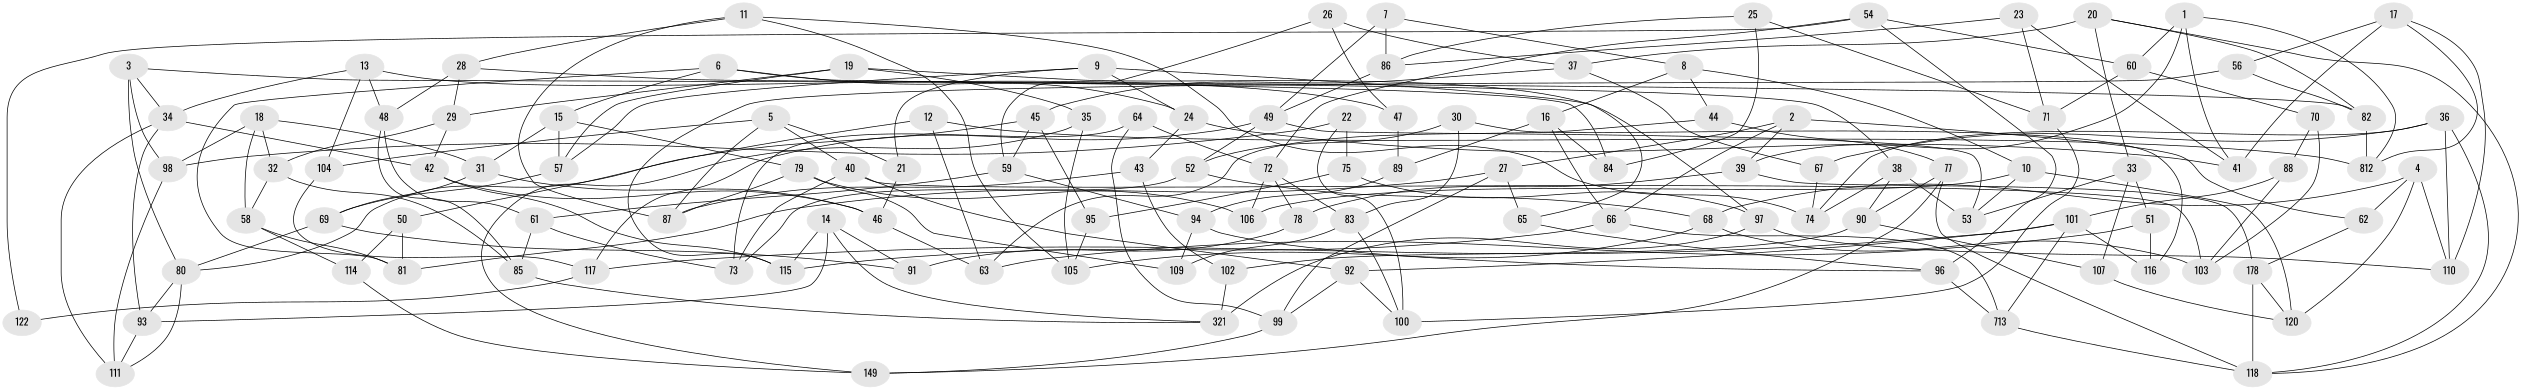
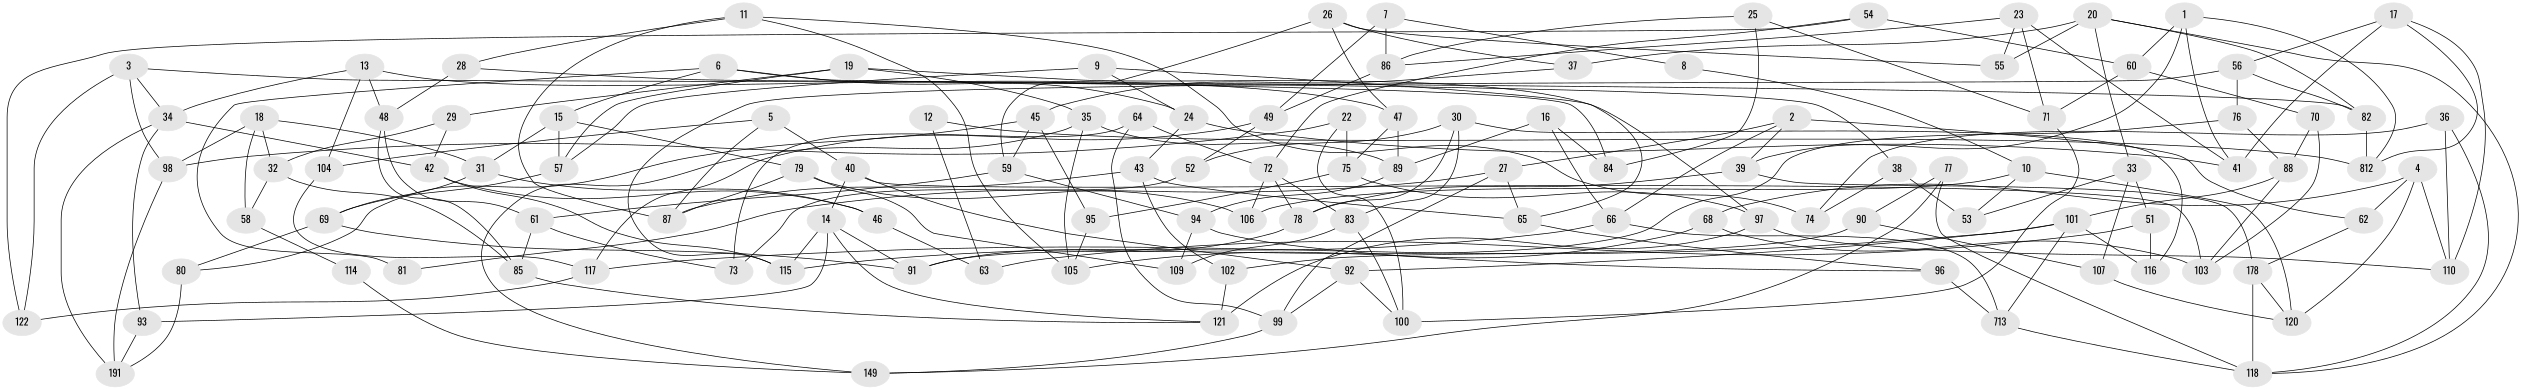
  graph {
    fontname=Oswald
    node [color=gray90 fontname=Oswald style=filled]
    edge [fontname=Oswald]
    1
    39
    41
    60
    n5 [label=812]
    78
    n7 [label=178]
    71
    70
    2
    27
    62
    66
    81
    65
    99
    115
    n18 [label=713]
    3
    34
    38
    98
    122
    93
    42
-   111
+   111 [label=191]
    53
    74
    90
    4
    68
    110
    120
    105
    103
    5
-   21
    40
    87
    104
    46
    73
    92
    117
    6
    15
    24
    84
    57
    31
    79
    43
    7
    8
    49
    86
    10
    16
-   44
    37
-   67
    45
    52
    106
    89
    63
    77
    9
    69
    96
    11
    28
    48
    29
    82
    12
-   50
    114
    95
    13
    47
    75
    85
    61
    107
    14
    91
-   121 [label=321]
+   121
    109
    94
    17
    56
+   76
    18
    32
    58
    19
    35
    97
    n100 [label=149]
    20
    33
+   55
    118
    51
    22
    100
    23
    102
    25
    26
    59
    30
    83
    116
    80
    36
    88
    54
    72
    64
    101
    1 -- 39
    1 -- 41
    1 -- 60
    1 -- n5
    39 -- 78
    39 -- n7
    60 -- 71
    60 -- 70
    78 -- 91
    n7 -- 120
    n7 -- 118
    71 -- 100
    70 -- 103
    70 -- 88
    2 -- 39
    2 -- 27
    2 -- 62
    2 -- 66
    27 -- 81
    27 -- 65
    27 -- 99
    62 -- n7
    66 -- 115
    66 -- n18
    65 -- 96
    99 -- n100
    n18 -- 118
    3 -- 34
    3 -- 38
    3 -- 98
-   3 -- 80
+   3 -- 122
    34 -- 93
    34 -- 42
    34 -- 111
    38 -- 53
    38 -- 74
-   38 -- 90
    98 -- 111
    93 -- 111
    42 -- 115
    42 -- 46
    90 -- 107
    90 -- 102
    4 -- 62
    4 -- 68
    4 -- 110
    4 -- 120
    68 -- 105
    68 -- 103
-   5 -- 21
    5 -- 40
    5 -- 87
    5 -- 104
-   21 -- 46
    40 -- 103
-   40 -- 73
+   40 -- 14
    40 -- 92
    104 -- 117
    46 -- 63
    92 -- 99
    92 -- 100
    117 -- 122
    6 -- 81
    6 -- 15
    6 -- 24
    6 -- 84
    15 -- 57
    15 -- 31
    15 -- 79
    24 -- 41
    24 -- 43
    57 -- 69
    31 -- 46
    31 -- 69
    79 -- 87
    79 -- 106
    79 -- 109
+   43 -- 65
    43 -- 87
    43 -- 102
    7 -- 8
    7 -- 49
    7 -- 86
    8 -- 10
-   8 -- 16
-   8 -- 44
-   49 -- 53
    49 -- 117
    49 -- 52
    86 -- 49
    10 -- 53
    10 -- 120
    10 -- 106
    16 -- 66
    16 -- 84
    16 -- 89
-   44 -- 63
-   44 -- 77
-   37 -- 67
    37 -- 45
-   67 -- 74
    45 -- 95
    45 -- 59
    45 -- 80
-   52 -- 68
    52 -- 73
    89 -- 94
    77 -- 90
    77 -- n100
    77 -- 118
    9 -- 65
-   9 -- 21
    9 -- 24
    9 -- 57
    69 -- 91
    69 -- 80
    96 -- n18
    11 -- 74
    11 -- 105
    11 -- 87
    11 -- 28
    28 -- 48
-   28 -- 29
    28 -- 82
    48 -- 85
    48 -- 61
    29 -- 42
    29 -- 32
    82 -- n5
    12 -- n5
    12 -- 63
-   12 -- 50
-   50 -- 81
-   50 -- 114
    114 -- n100
    95 -- 105
    13 -- 34
    13 -- 104
    13 -- 48
    13 -- 47
    47 -- 89
+   47 -- 75
    75 -- 95
    75 -- 97
    85 -- 121
    61 -- 73
    61 -- 85
    107 -- 120
    14 -- 115
    14 -- 93
    14 -- 91
    14 -- 121
    94 -- 96
    94 -- 109
    17 -- 41
    17 -- n5
    17 -- 110
    17 -- 56
    56 -- 115
    56 -- 82
+   56 -- 76
+   76 -- 91
+   76 -- 88
    18 -- 98
    18 -- 31
    18 -- 32
    18 -- 58
    32 -- 85
    32 -- 58
-   58 -- 81
    58 -- 114
    19 -- 57
    19 -- 29
    19 -- 35
    19 -- 97
    35 -- 105
+   35 -- 89
    35 -- n100
    97 -- 110
    97 -- 121
    20 -- 37
    20 -- 82
    20 -- 33
+   20 -- 55
    20 -- 118
    33 -- 53
    33 -- 107
    33 -- 51
    51 -- 63
    51 -- 116
    22 -- 98
    22 -- 75
    22 -- 100
    23 -- 41
    23 -- 71
    23 -- 86
+   23 -- 55
    102 -- 121
    25 -- 71
    25 -- 84
    25 -- 86
    26 -- 37
    26 -- 47
+   26 -- 55
    26 -- 59
    59 -- 61
    59 -- 94
+   30 -- 78
    30 -- 52
    30 -- 83
    30 -- 116
    83 -- 109
    83 -- 100
-   80 -- 93
    80 -- 111
    36 -- 74
    36 -- 110
-   36 -- 67
    36 -- 118
    88 -- 103
    88 -- 101
    54 -- 60
    54 -- 122
-   54 -- 96
    54 -- 72
    72 -- 78
    72 -- 106
    72 -- 83
    64 -- 99
    64 -- 73
    64 -- 72
    101 -- n18
    101 -- 92
    101 -- 117
    101 -- 116
  }
